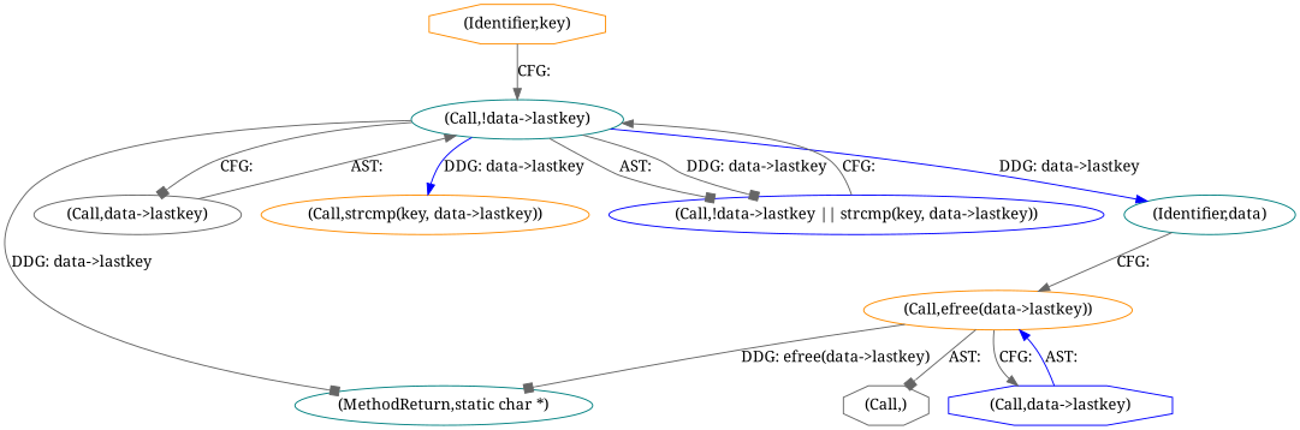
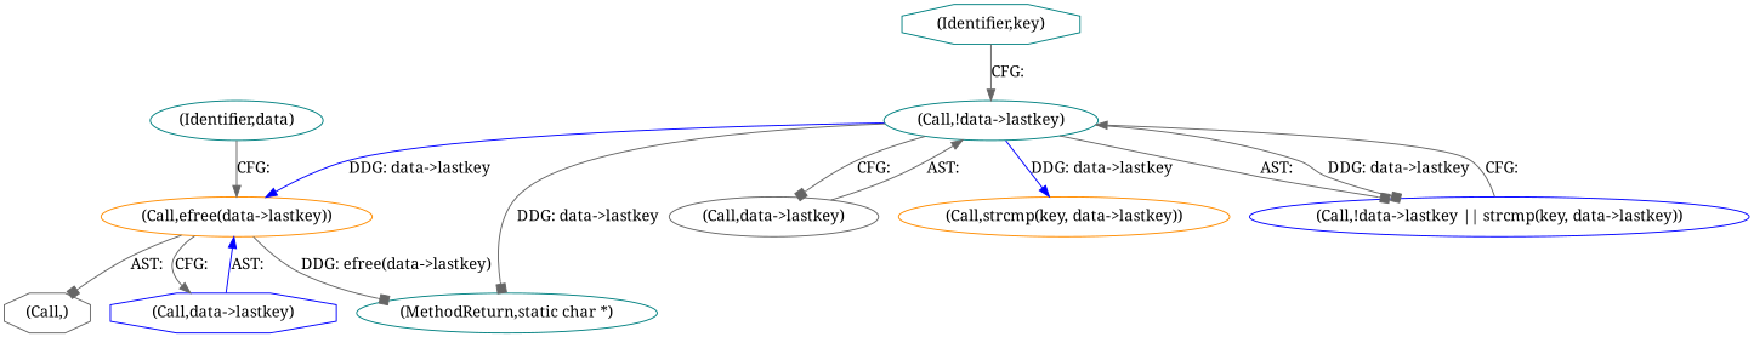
  digraph {
    fontname="Noto Serif"
    node [color=darkorange fontname="Noto Serif" shape=ellipse]
    edge [arrowhead=normal color=gray40 fontname="Noto Serif"]
    n1 [label="(Call,efree(data->lastkey))"]
    n2 [color=gray40 label="(Call,)" shape=octagon]
    n3 [color=blue label="(Call,data->lastkey)" shape=octagon]
    n4 [color=teal label="(MethodReturn,static char *)"]
    n5 [color=teal label="(Call,!data->lastkey)"]
    n6 [color=gray40 label="(Call,data->lastkey)"]
    n7 [label="(Call,strcmp(key, data->lastkey))"]
    n8 [color=blue label="(Call,!data->lastkey || strcmp(key, data->lastkey))"]
-   n9 [label="(Identifier,key)" shape=octagon]
+   n9 [color=teal label="(Identifier,key)" shape=octagon]
    n10 [color=teal label="(Identifier,data)"]
    n1 -> n2 [arrowhead=box label="AST: "]
    n1 -> n3 [label="CFG: "]
    n1 -> n4 [arrowhead=box label="DDG: efree(data->lastkey)"]
    n3 -> n1 [color=blue label="AST: "]
-   n5 -> n10 [color=blue label="DDG: data->lastkey"]
+   n5 -> n1 [color=blue label="DDG: data->lastkey"]
    n5 -> n4 [arrowhead=box label="DDG: data->lastkey"]
    n5 -> n6 [arrowhead=box label="CFG: "]
    n5 -> n7 [color=blue label="DDG: data->lastkey"]
    n5 -> n8 [arrowhead=box label="AST: "]
    n5 -> n8 [arrowhead=box label="DDG: data->lastkey"]
    n6 -> n5 [label="AST: "]
    n8 -> n5 [label="CFG: "]
    n9 -> n5 [label="CFG: "]
    n10 -> n1 [label="CFG: "]
  }
